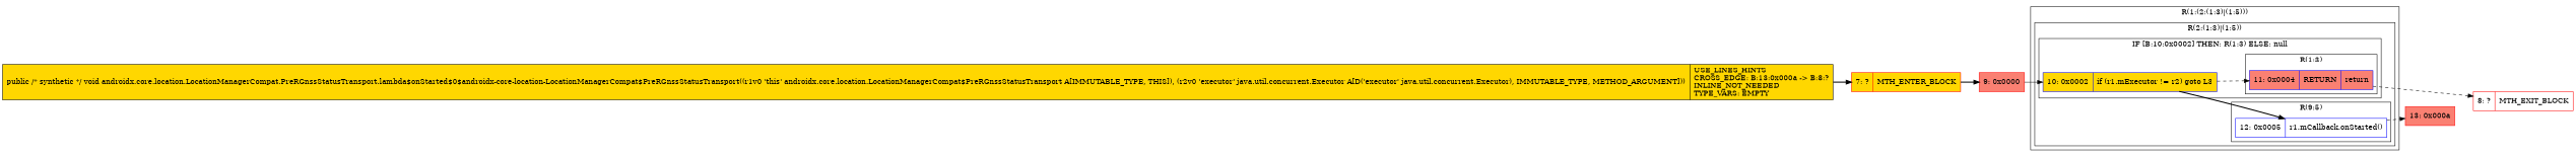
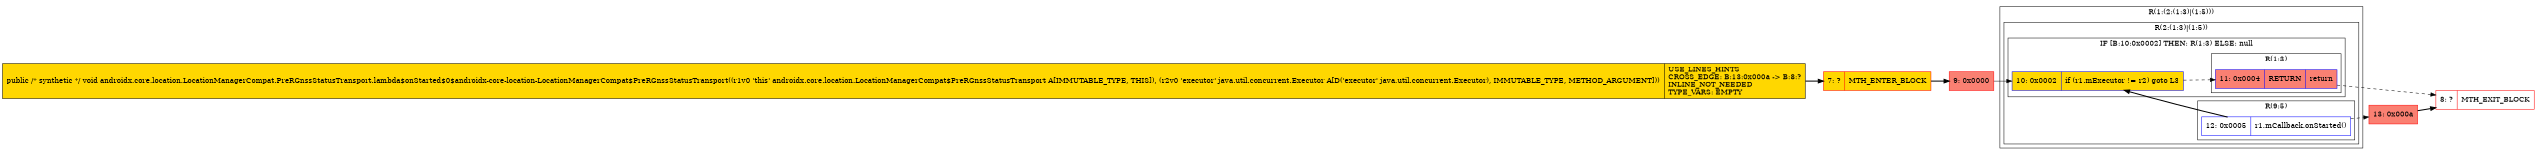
  digraph {
    rankdir=LR
    node [color=red fillcolor=salmon shape=record style=filled]
    edge [style=bold]
    n1 [color=blue label="{11\:\ 0x0004|RETURN\l|return\l}"]
    n2 [color=blue fillcolor=gold label="{10\:\ 0x0002|if (r1.mExecutor != r2) goto L3\l}"]
    n3 [color=blue fillcolor=white label="{12\:\ 0x0005|r1.mCallback.onStarted()\l}"]
    n4 [fillcolor=white label="{8\:\ ?|MTH_EXIT_BLOCK\l}"]
    n5 [label="{13\:\ 0x000a}"]
    n6 [fillcolor=gold label="{7\:\ ?|MTH_ENTER_BLOCK\l}"]
    n7 [label="{9\:\ 0x0000}"]
    n8 [fillcolor=gold label="{public \/* synthetic *\/ void androidx.core.location.LocationManagerCompat.PreRGnssStatusTransport.lambda$onStarted$0$androidx\-core\-location\-LocationManagerCompat$PreRGnssStatusTransport((r1v0 'this' androidx.core.location.LocationManagerCompat$PreRGnssStatusTransport A[IMMUTABLE_TYPE, THIS]), (r2v0 'executor' java.util.concurrent.Executor A[D('executor' java.util.concurrent.Executor), IMMUTABLE_TYPE, METHOD_ARGUMENT]))  | USE_LINES_HINTS\lCROSS_EDGE: B:13:0x000a \-\> B:8:?\lINLINE_NOT_NEEDED\lTYPE_VARS: EMPTY\l}" color=""]
    subgraph cluster_1 {
      label="R(1:(2:(1:3)|(1:5)))"
      subgraph cluster_2 {
        label="R(2:(1:3)|(1:5))"
        subgraph cluster_3 {
          label="IF [B:10:0x0002] THEN: R(1:3) ELSE: null"
          n2
          subgraph cluster_4 {
            label="R(1:3)"
            n1
          }
        }
        subgraph cluster_5 {
          label="R(9:5)"
          n3
        }
      }
    }
    n1 -> n4 [style=dashed]
    n2 -> n1 [style=dashed]
-   n2 -> n3
+   n3 -> n2
    n3 -> n5 [style=dashed]
+   n5 -> n4
    n6 -> n7
    n7 -> n2 [style=solid]
    n8 -> n6
  }
